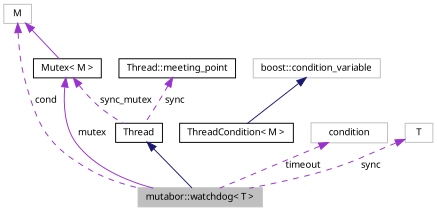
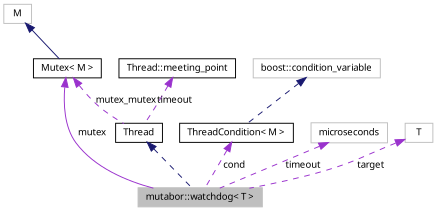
  digraph {
    node [color=grey75 fillcolor=white fontname=Sans fontsize=10 shape=record style=filled]
    edge [color=darkorchid3 dir=back fontname=Sans fontsize=10 labelfontname=Sans labelfontsize=10 style=dashed]
    n1 [fillcolor=grey75 fontcolor=black height=0.2 label="mutabor::watchdog\< T \>" width=0.4]
    n2 [color=black height=0.2 label=Thread width=0.4]
    n3 [color=black height=0.2 label="Mutex\< M \>" width=0.4]
    n4 [height=0.2 label=M width=0.4]
    n5 [color=black height=0.2 label="Thread::meeting_point" width=0.4]
    n6 [color=black height=0.2 label="ThreadCondition\< M \>" width=0.4]
    n7 [height=0.2 label="boost::condition_variable" width=0.4]
-   n8 [height=0.2 label=condition width=0.4]
+   n8 [height=0.2 label=microseconds width=0.4]
    n9 [height=0.2 label=T width=0.4]
-   n2 -> n1 [color=midnightblue style=solid]
+   n2 -> n1 [color=midnightblue]
    n3 -> n1 [label=" mutex" style=solid]
-   n3 -> n2 [label=" sync_mutex"]
-   n4 -> n3 [style=solid]
-   n5 -> n2 [label=" sync"]
-   n4 -> n1 [label=" cond"]
-   n7 -> n6 [color=midnightblue style=solid]
+   n3 -> n2 [label=" mutex_mutex"]
+   n4 -> n3 [color=midnightblue style=solid]
+   n5 -> n2 [label=" timeout"]
+   n6 -> n1 [label=" cond"]
+   n7 -> n6 [color=midnightblue]
    n8 -> n1 [label=" timeout"]
-   n9 -> n1 [label=" sync"]
+   n9 -> n1 [label=" target"]
  }
